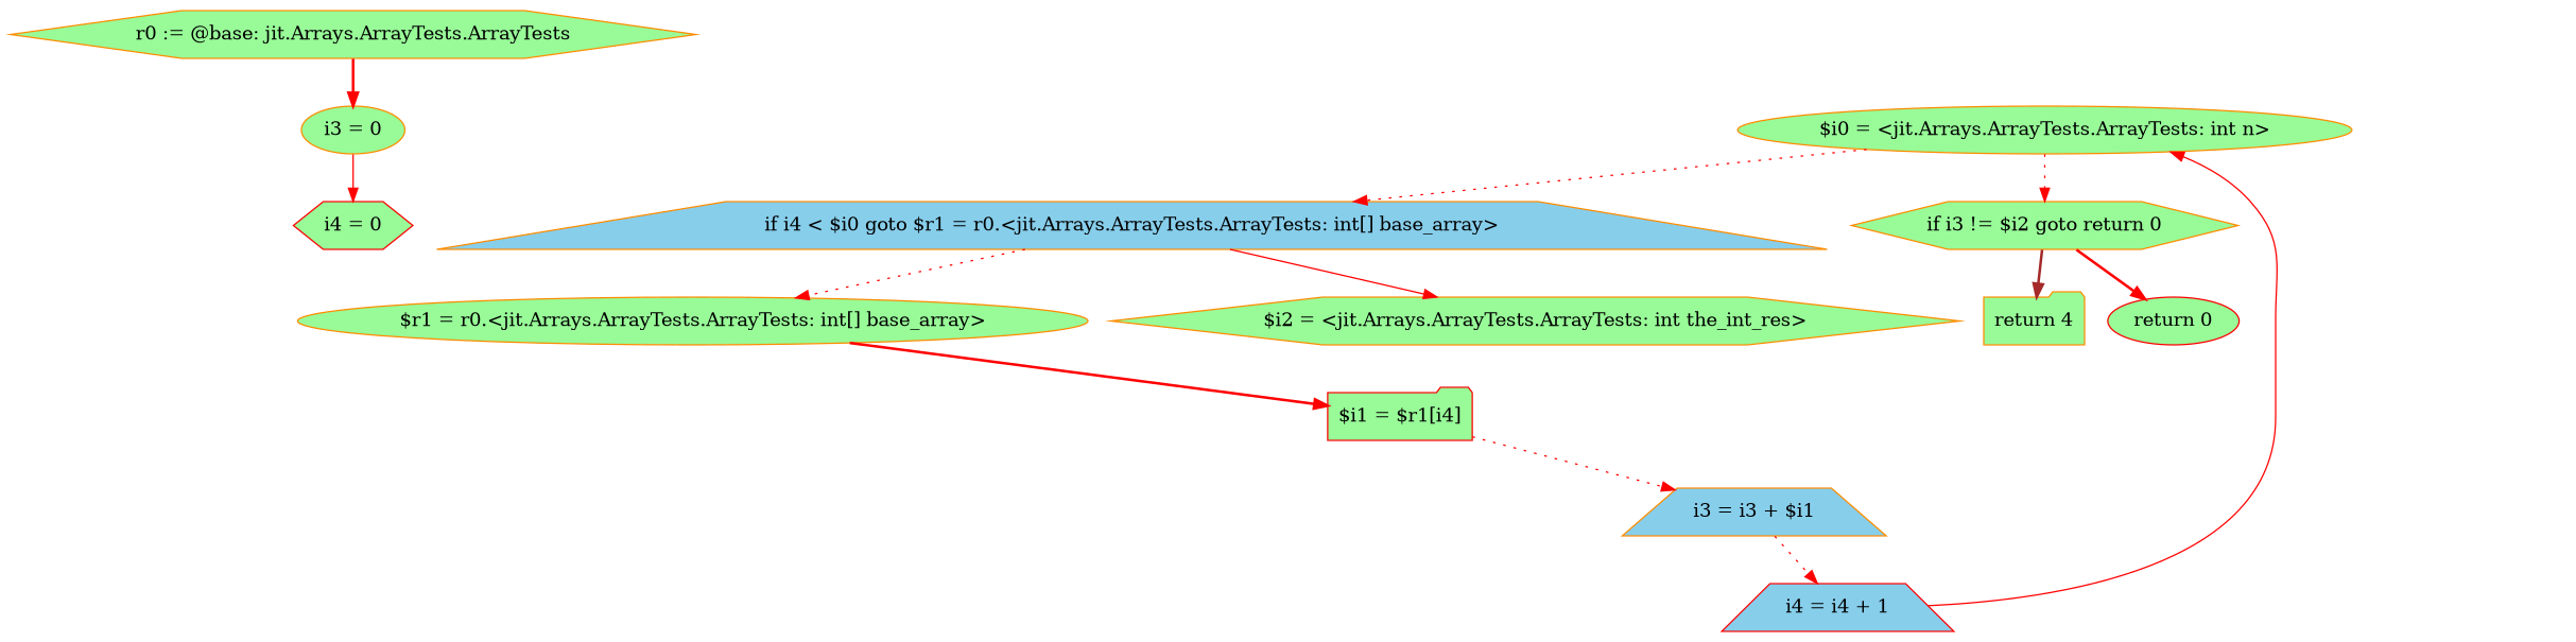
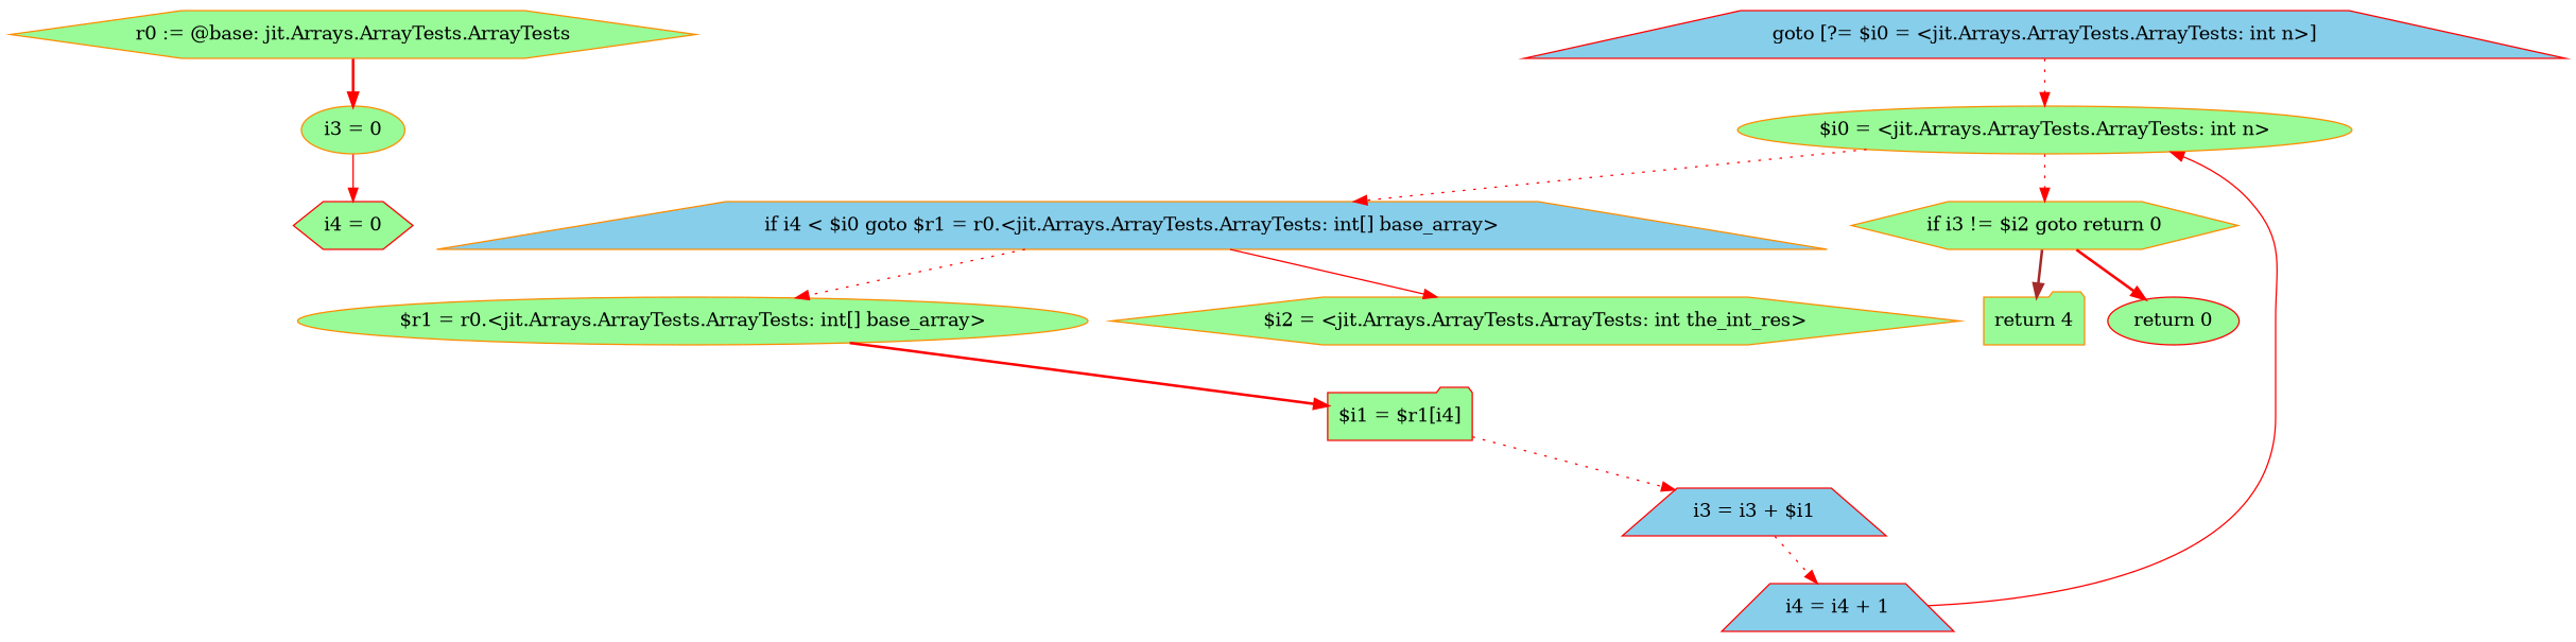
  digraph {
    node [color=darkorange fillcolor=palegreen shape=hexagon style=filled]
    edge [color=red style=dotted]
    n1 [label="r0 := @base: jit.Arrays.ArrayTests.ArrayTests"]
    "i3 = 0" [shape=ellipse]
    "i4 = 0" [color=red]
+   "goto [?= $i0 = <jit.Arrays.ArrayTests.ArrayTests: int n>]" [color=red fillcolor=skyblue shape=trapezium]
    "$i0 = <jit.Arrays.ArrayTests.ArrayTests: int n>" [shape=ellipse]
    "if i4 < $i0 goto $r1 = r0.<jit.Arrays.ArrayTests.ArrayTests: int[] base_array>" [fillcolor=skyblue shape=trapezium]
    "if i3 != $i2 goto return 0"
    "$r1 = r0.<jit.Arrays.ArrayTests.ArrayTests: int[] base_array>" [shape=ellipse]
    "$i1 = $r1[i4]" [color=red shape=folder]
-   "i3 = i3 + $i1" [fillcolor=skyblue shape=trapezium]
+   "i3 = i3 + $i1" [color=red fillcolor=skyblue shape=trapezium]
    "i4 = i4 + 1" [color=red fillcolor=skyblue shape=trapezium]
    "$i2 = <jit.Arrays.ArrayTests.ArrayTests: int the_int_res>"
    n13 [label="return 4" shape=folder]
    "return 0" [color=red shape=ellipse]
    n1 -> "i3 = 0" [style=bold]
    "i3 = 0" -> "i4 = 0" [style=solid]
+   "goto [?= $i0 = <jit.Arrays.ArrayTests.ArrayTests: int n>]" -> "$i0 = <jit.Arrays.ArrayTests.ArrayTests: int n>"
    "$i0 = <jit.Arrays.ArrayTests.ArrayTests: int n>" -> "if i4 < $i0 goto $r1 = r0.<jit.Arrays.ArrayTests.ArrayTests: int[] base_array>"
    "$i0 = <jit.Arrays.ArrayTests.ArrayTests: int n>" -> "if i3 != $i2 goto return 0"
    "if i4 < $i0 goto $r1 = r0.<jit.Arrays.ArrayTests.ArrayTests: int[] base_array>" -> "$r1 = r0.<jit.Arrays.ArrayTests.ArrayTests: int[] base_array>"
    "if i4 < $i0 goto $r1 = r0.<jit.Arrays.ArrayTests.ArrayTests: int[] base_array>" -> "$i2 = <jit.Arrays.ArrayTests.ArrayTests: int the_int_res>" [style=solid]
    "if i3 != $i2 goto return 0" -> n13 [color=brown style=bold]
    "if i3 != $i2 goto return 0" -> "return 0" [style=bold]
    "$r1 = r0.<jit.Arrays.ArrayTests.ArrayTests: int[] base_array>" -> "$i1 = $r1[i4]" [style=bold]
    "$i1 = $r1[i4]" -> "i3 = i3 + $i1"
    "i3 = i3 + $i1" -> "i4 = i4 + 1"
    "i4 = i4 + 1" -> "$i0 = <jit.Arrays.ArrayTests.ArrayTests: int n>" [style=solid]
  }
